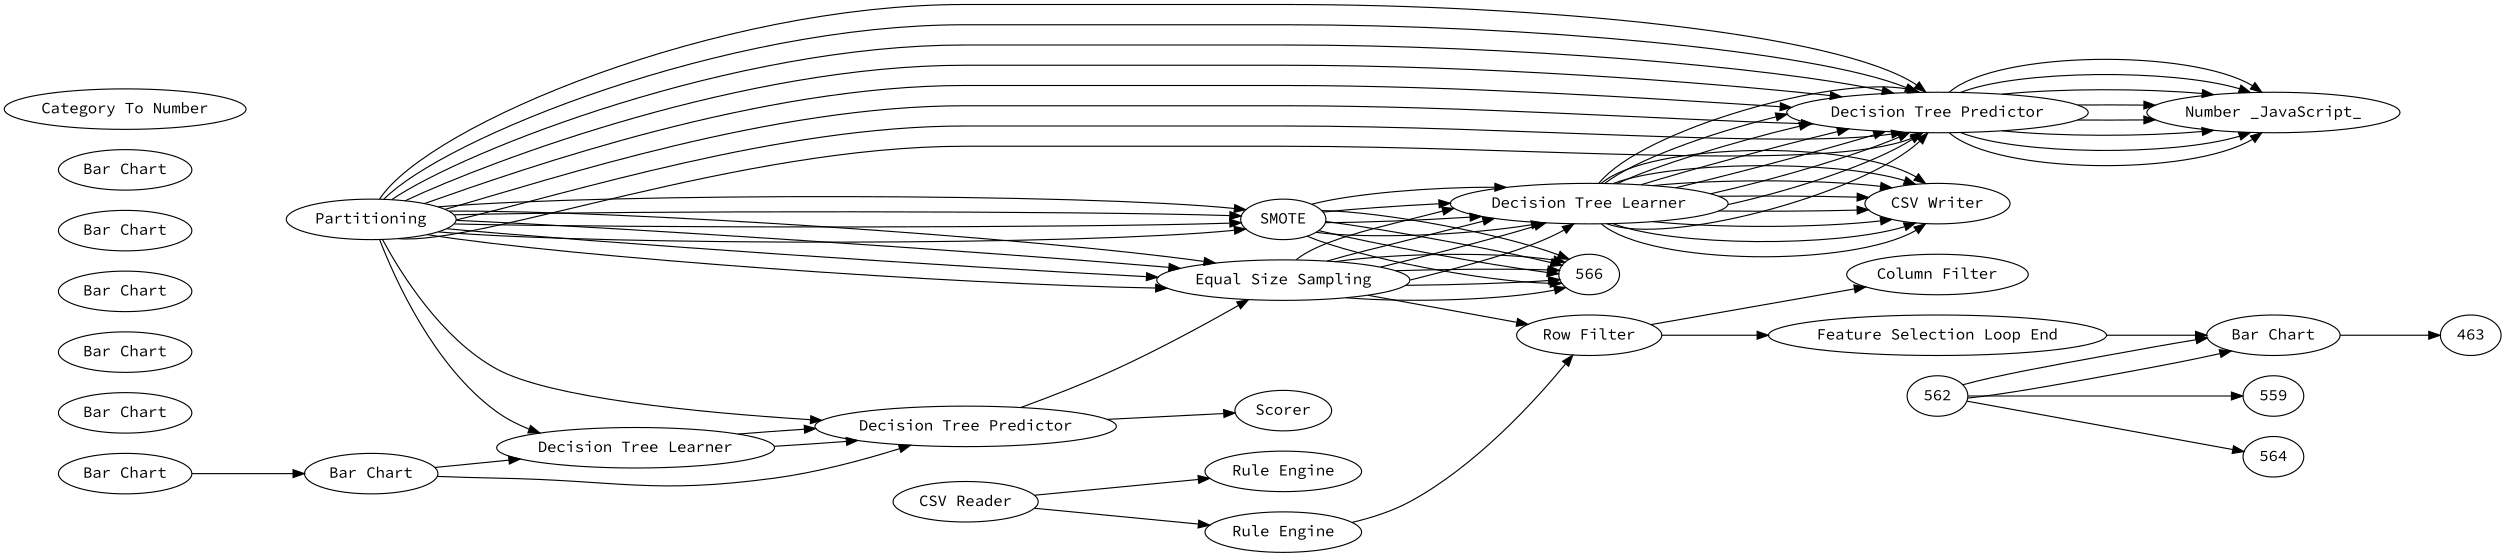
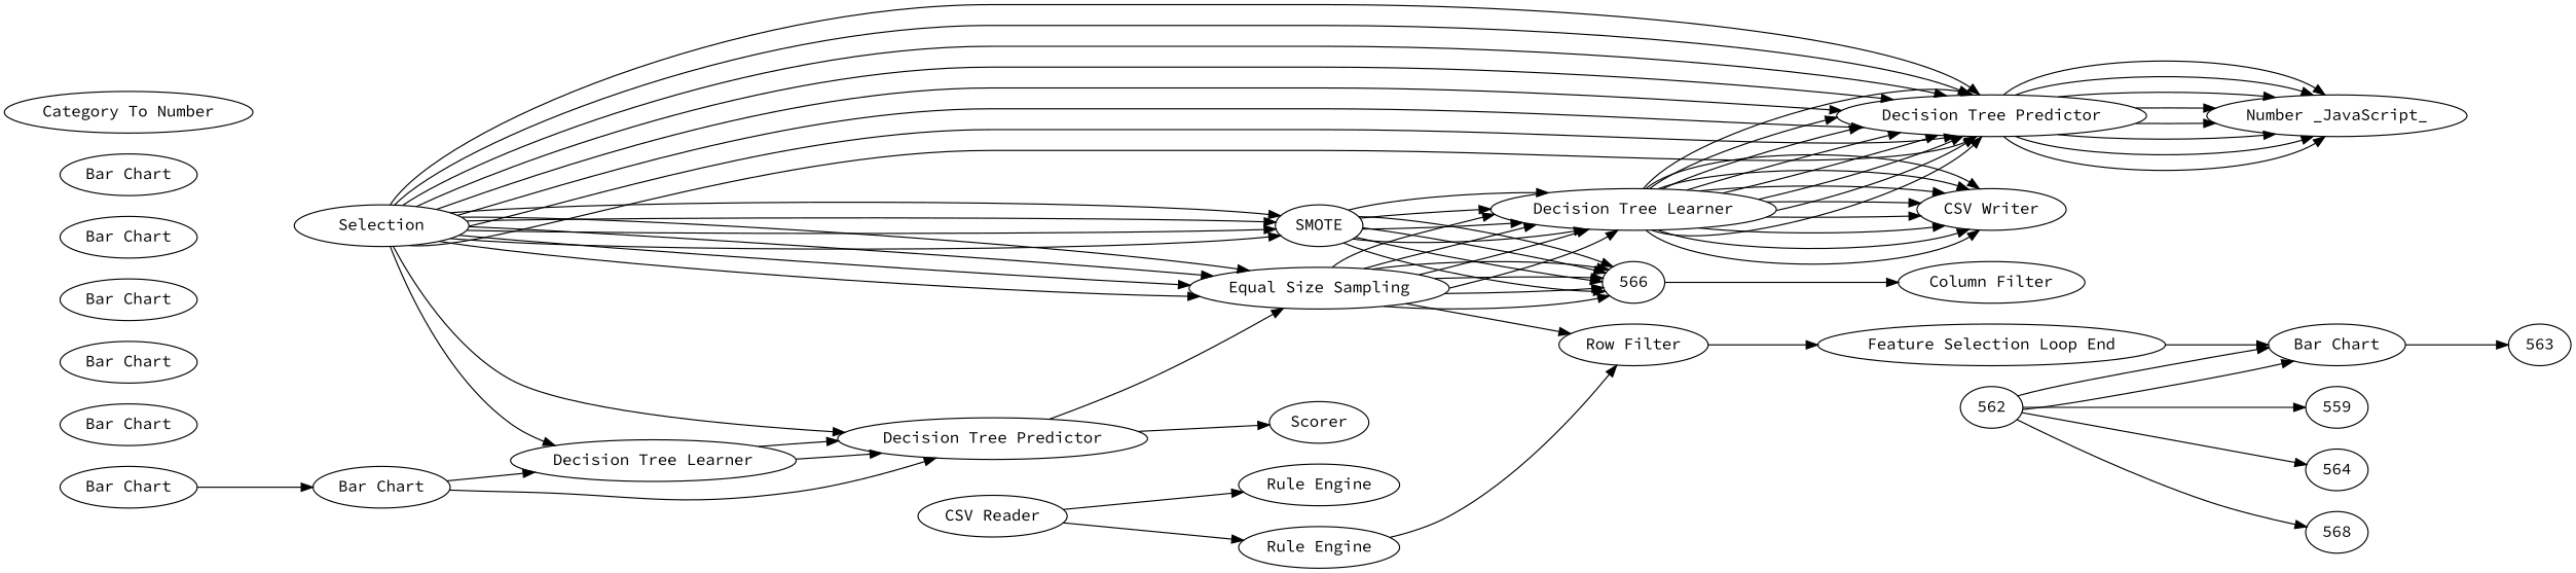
  digraph {
    fontname="Source Code Pro"
    rankdir=LR
    node [fontname="Source Code Pro"]
    edge [fontname="Source Code Pro"]
    n1 [label="Bar Chart"]
-   563 [label=463]
+   563
    n3 [label="Bar Chart"]
    n4 [label="Decision Tree Learner"]
    n5 [label="Decision Tree Predictor"]
    n6 [label=Scorer]
    n7 [label="Equal Size Sampling"]
    n8 [label="Bar Chart"]
    n9 [label="Feature Selection Loop End"]
    n10 [label="Row Filter"]
    n11 [label="Column Filter"]
    n12 [label="Decision Tree Learner"]
    566
    n14 [label="Bar Chart"]
    n15 [label="Bar Chart"]
    n16 [label="Bar Chart"]
    n17 [label="Bar Chart"]
    n18 [label="Bar Chart"]
    n19 [label="CSV Reader"]
    n20 [label="Rule Engine"]
    n21 [label="Rule Engine"]
    n22 [label="Category To Number"]
-   n23 [label=Partitioning]
+   n23 [label=Selection]
    n24 [label="Decision Tree Predictor"]
    n25 [label=SMOTE]
    n26 [label="Number _JavaScript_"]
    n27 [label="CSV Writer"]
    562
    559
    564
+   568
    n1 -> 563
    n3 -> n4
    n3 -> n5
    n4 -> n5
    n4 -> n5
    n5 -> n6
    n5 -> n7
    n7 -> n10
    n7 -> n12
    n7 -> n12
    n7 -> n12
    n7 -> n12
    n7 -> 566
    n7 -> 566
    n7 -> 566
    n7 -> 566
    n8 -> n3
    n9 -> n1
    n10 -> n9
-   n10 -> n11
+   566 -> n11
    n12 -> n24
    n12 -> n24
    n12 -> n24
    n12 -> n24
    n12 -> n24
    n12 -> n24
    n12 -> n24
    n12 -> n24
    n12 -> n27
    n12 -> n27
    n12 -> n27
    n12 -> n27
    n12 -> n27
    n12 -> n27
    n12 -> n27
    n12 -> n27
    n19 -> n20
    n19 -> n21
    n21 -> n10
    n23 -> n4
    n23 -> n5
    n23 -> n7
    n23 -> n7
    n23 -> n7
    n23 -> n7
    n23 -> n24
    n23 -> n24
    n23 -> n24
    n23 -> n24
    n23 -> n24
    n23 -> n24
    n23 -> n24
    n23 -> n24
    n23 -> n25
    n23 -> n25
    n23 -> n25
    n23 -> n25
    n24 -> n26
    n24 -> n26
    n24 -> n26
    n24 -> n26
    n24 -> n26
    n24 -> n26
    n24 -> n26
    n24 -> n26
    n25 -> n12
    n25 -> n12
    n25 -> n12
    n25 -> n12
    n25 -> 566
    n25 -> 566
    n25 -> 566
    n25 -> 566
    562 -> n1
    562 -> n1
    562 -> 559
    562 -> 564
+   562 -> 568
  }
